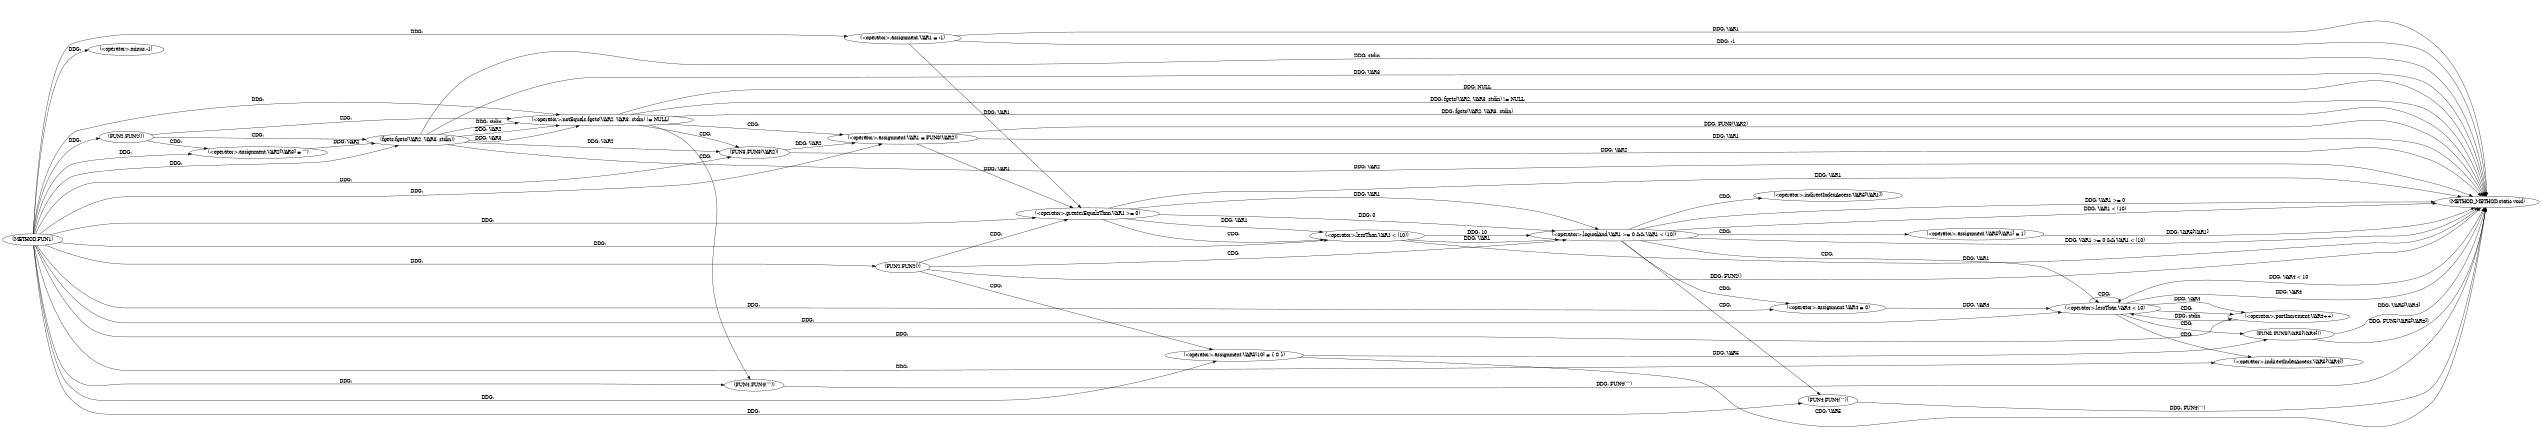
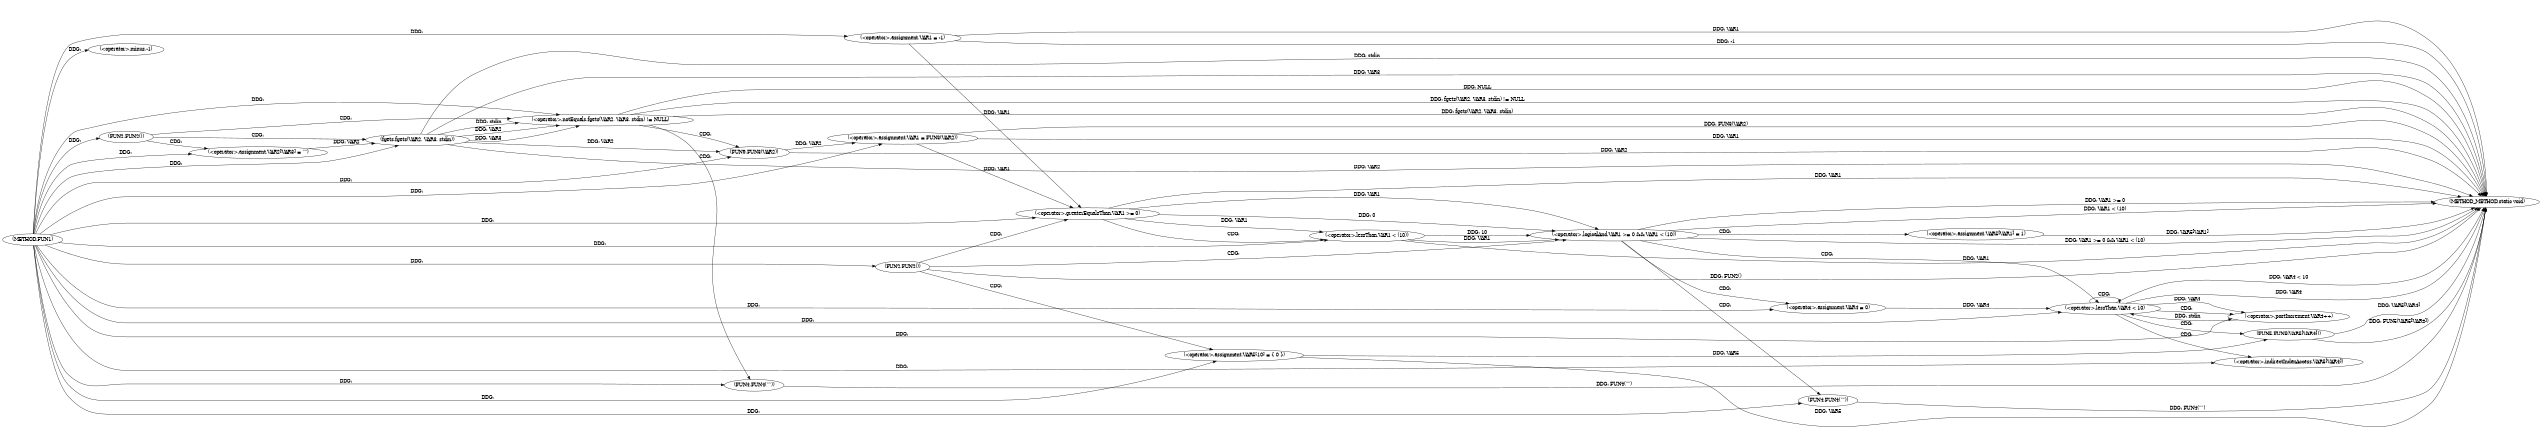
  digraph {
    rankdir=LR
    n1 [label="(METHOD,FUN1)"]
    n2 [label="(<operator>.assignment,VAR1 = -1)"]
    n3 [label="(<operator>.minus,-1)"]
    n4 [label="(FUN2,FUN2())"]
    n5 [label="(<operator>.assignment,VAR2[VAR3] = \"\")"]
    n6 [label="(<operator>.notEquals,fgets(VAR2, VAR3, stdin) != NULL)"]
    n7 [label="(fgets,fgets(VAR2, VAR3, stdin))"]
    n8 [label="(<operator>.assignment,VAR1 = FUN3(VAR2))"]
-   n9 [label="(FUN3,FUN3(VAR2))"]
+   n9 [label="(FUN9,FUN3(VAR2))"]
    n10 [label="(FUN4,FUN4(\"\"))"]
    n11 [label="(FUN2,FUN2())"]
    n12 [label="(<operator>.assignment,VAR5[10] = { 0 })"]
    n13 [label="(<operator>.greaterEqualsThan,VAR1 >= 0)"]
    n14 [label="(<operator>.lessThan,VAR1 < (10))"]
    n15 [label="(<operator>.assignment,VAR4 = 0)"]
    n16 [label="(<operator>.lessThan,VAR4 < 10)"]
    n17 [label="(<operator>.postIncrement,VAR4++)"]
    n18 [label="(FUN4,FUN4(\"\"))"]
    n19 [label="(<operator>.indirectIndexAccess,VAR5[VAR4])"]
    n20 [label="(METHOD_METHOD,static void)"]
    n21 [label="(<operator>.logicalAnd,VAR1 >= 0 && VAR1 < (10))"]
    n22 [label="(FUN5,FUN5(VAR5[VAR4]))"]
    n23 [label="(<operator>.assignment,VAR5[VAR1] = 1)"]
-   n24 [label="(<operator>.indirectIndexAccess,VAR5[VAR1])"]
    n1 -> n2 [label="DDG: "]
    n1 -> n3 [label="DDG: "]
    n1 -> n4 [label="DDG: "]
    n1 -> n5 [label="DDG: "]
    n1 -> n6 [label="DDG: "]
    n1 -> n7 [label="DDG: "]
    n1 -> n8 [label="DDG: "]
    n1 -> n9 [label="DDG: "]
    n1 -> n10 [label="DDG: "]
    n1 -> n11 [label="DDG: "]
    n1 -> n12 [label="DDG: "]
    n1 -> n13 [label="DDG: "]
    n1 -> n14 [label="DDG: "]
    n1 -> n15 [label="DDG: "]
    n1 -> n16 [label="DDG: "]
    n1 -> n17 [label="DDG: "]
    n1 -> n18 [label="DDG: "]
    n1 -> n19 [label="DDG: "]
    n2 -> n13 [label="DDG: VAR1"]
    n2 -> n20 [label="DDG: VAR1"]
    n2 -> n20 [label="DDG: -1"]
    n4 -> n5 [label="CDG: "]
    n4 -> n6 [label="CDG: "]
    n4 -> n7 [label="CDG: "]
    n5 -> n7 [label="DDG: VAR2"]
-   n6 -> n8 [label="CDG: "]
    n6 -> n9 [label="CDG: "]
    n6 -> n10 [label="CDG: "]
    n6 -> n20 [label="DDG: fgets(VAR2, VAR3, stdin)"]
    n6 -> n20 [label="DDG: NULL"]
    n6 -> n20 [label="DDG: fgets(VAR2, VAR3, stdin) != NULL"]
    n7 -> n6 [label="DDG: VAR2"]
    n7 -> n6 [label="DDG: VAR3"]
    n7 -> n6 [label="DDG: stdin"]
    n7 -> n9 [label="DDG: VAR2"]
    n7 -> n20 [label="DDG: VAR2"]
    n7 -> n20 [label="DDG: stdin"]
    n7 -> n20 [label="DDG: VAR3"]
    n8 -> n13 [label="DDG: VAR1"]
    n8 -> n20 [label="DDG: FUN3(VAR2)"]
    n8 -> n20 [label="DDG: VAR1"]
    n9 -> n8 [label="DDG: VAR2"]
    n9 -> n20 [label="DDG: VAR2"]
    n10 -> n20 [label="DDG: FUN4(\"\")"]
    n11 -> n12 [label="CDG: "]
    n11 -> n13 [label="CDG: "]
    n11 -> n20 [label="DDG: FUN2()"]
    n11 -> n21 [label="CDG: "]
-   n12 -> n20 [label="CDG: VAR5"]
+   n12 -> n20 [label="DDG: VAR5"]
    n12 -> n22 [label="DDG: VAR5"]
    n13 -> n14 [label="DDG: VAR1"]
    n13 -> n14 [label="CDG: "]
    n13 -> n20 [label="DDG: VAR1"]
    n13 -> n21 [label="DDG: VAR1"]
    n13 -> n21 [label="DDG: 0"]
    n14 -> n20 [label="DDG: VAR1"]
    n14 -> n21 [label="DDG: VAR1"]
    n14 -> n21 [label="DDG: 10"]
    n15 -> n16 [label="DDG: VAR4"]
    n16 -> n16 [label="CDG: "]
    n16 -> n17 [label="DDG: VAR4"]
    n16 -> n17 [label="CDG: "]
    n16 -> n19 [label="CDG: "]
    n16 -> n20 [label="DDG: VAR4 < 10"]
    n16 -> n20 [label="DDG: VAR4"]
    n16 -> n22 [label="CDG: "]
    n17 -> n16 [label="DDG: stdin"]
    n18 -> n20 [label="DDG: FUN4(\"\")"]
    n21 -> n15 [label="CDG: "]
    n21 -> n16 [label="CDG: "]
    n21 -> n18 [label="CDG: "]
    n21 -> n20 [label="DDG: VAR1 >= 0 && VAR1 < (10)"]
    n21 -> n20 [label="DDG: VAR1 >= 0"]
    n21 -> n20 [label="DDG: VAR1 < (10)"]
    n21 -> n23 [label="CDG: "]
-   n21 -> n24 [label="CDG: "]
    n22 -> n20 [label="DDG: FUN5(VAR5[VAR4])"]
    n22 -> n20 [label="DDG: VAR5[VAR4]"]
    n23 -> n20 [label="DDG: VAR5[VAR1]"]
  }
